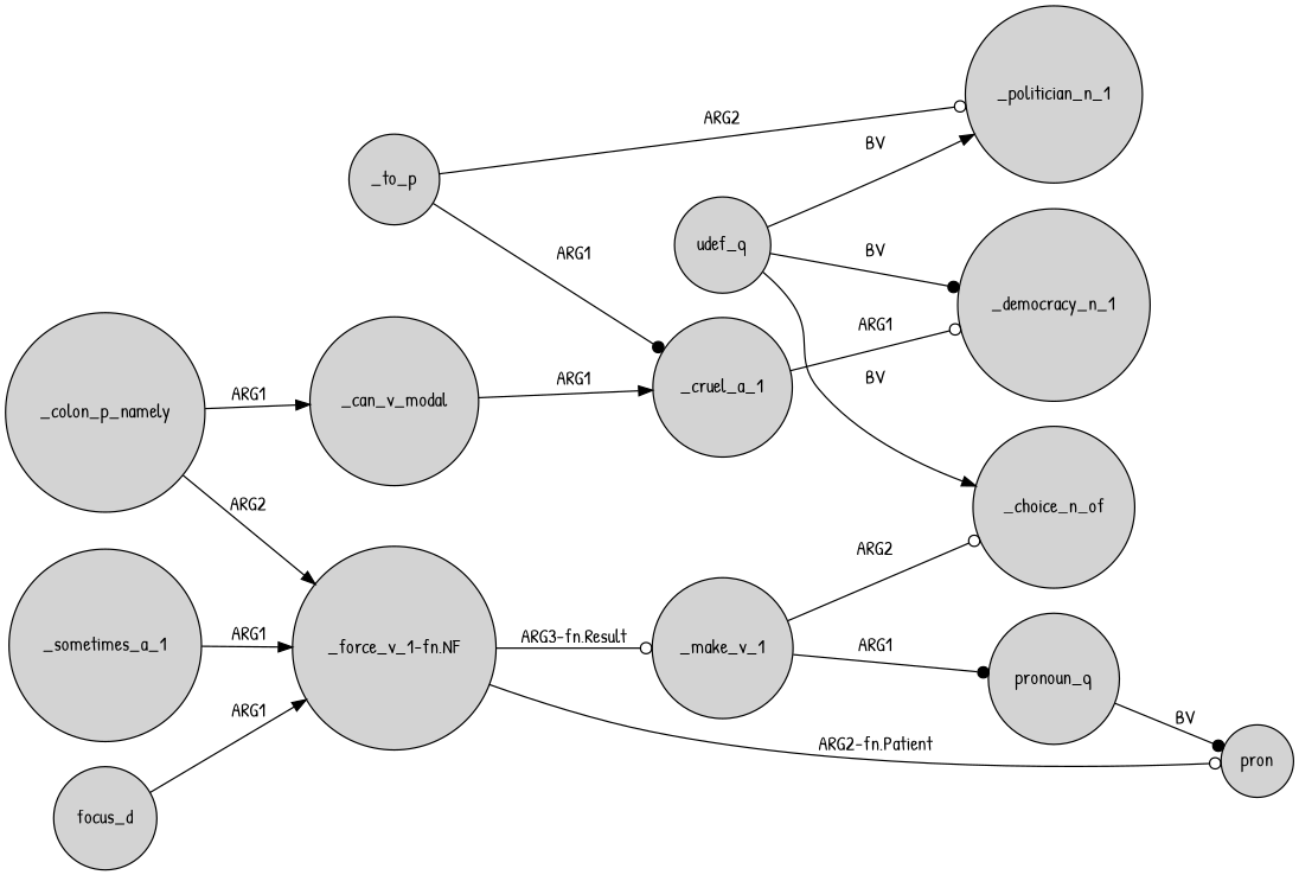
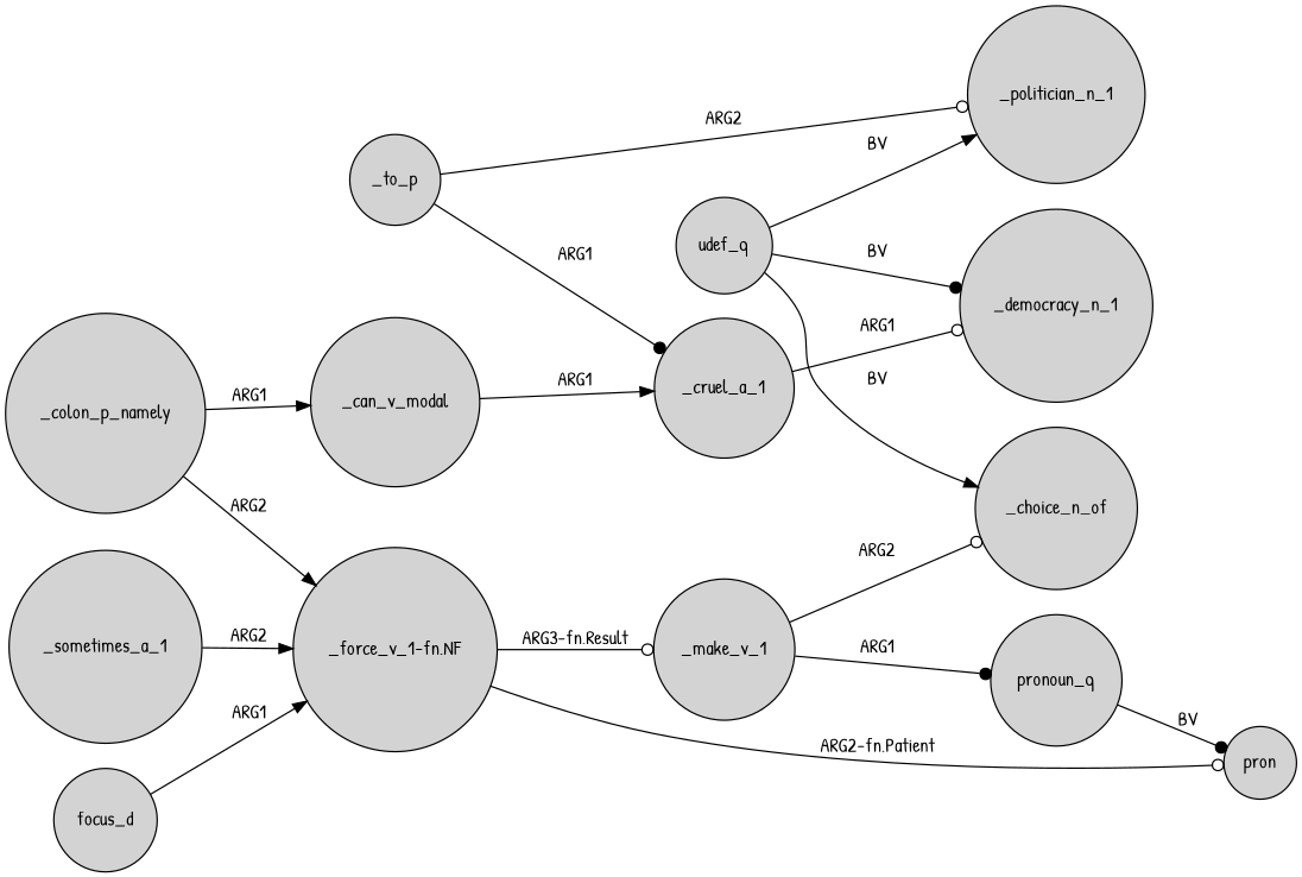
  digraph {
    fontname="Patrick Hand"
    rankdir=LR
    node [fontname="Patrick Hand" shape=circle style=filled]
    edge [arrowhead=normal fontname="Patrick Hand"]
    udef_q
    _democracy_n_1
    _choice_n_of
    _politician_n_1
    _can_v_modal
    _cruel_a_1
    _colon_p_namely
    "_force_v_1-fn.NF"
    _make_v_1
    pron
    _to_p
    pronoun_q
    focus_d
    _sometimes_a_1
    udef_q -> _democracy_n_1 [arrowhead=dot label=BV]
    udef_q -> _choice_n_of [label=BV]
    udef_q -> _politician_n_1 [label=BV]
    _can_v_modal -> _cruel_a_1 [label=ARG1]
    _cruel_a_1 -> _democracy_n_1 [arrowhead=odot label=ARG1]
    _colon_p_namely -> _can_v_modal [label=ARG1]
    _colon_p_namely -> "_force_v_1-fn.NF" [label=ARG2]
    "_force_v_1-fn.NF" -> _make_v_1 [arrowhead=odot label="ARG3-fn.Result"]
    "_force_v_1-fn.NF" -> pron [arrowhead=odot label="ARG2-fn.Patient"]
    _make_v_1 -> _choice_n_of [arrowhead=odot label=ARG2]
    _make_v_1 -> pronoun_q [arrowhead=dot label=ARG1]
    _to_p -> _politician_n_1 [arrowhead=odot label=ARG2]
    _to_p -> _cruel_a_1 [arrowhead=dot label=ARG1]
    pronoun_q -> pron [arrowhead=dot label=BV]
    focus_d -> "_force_v_1-fn.NF" [label=ARG1]
-   _sometimes_a_1 -> "_force_v_1-fn.NF" [label=ARG1]
+   _sometimes_a_1 -> "_force_v_1-fn.NF" [label=ARG2]
  }
